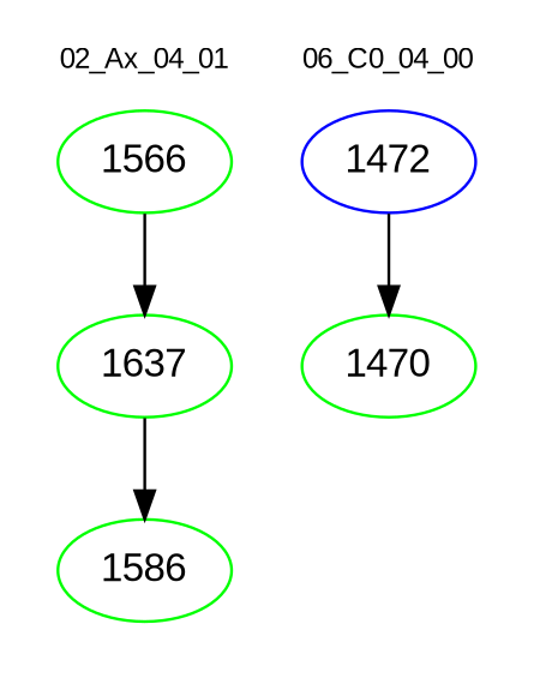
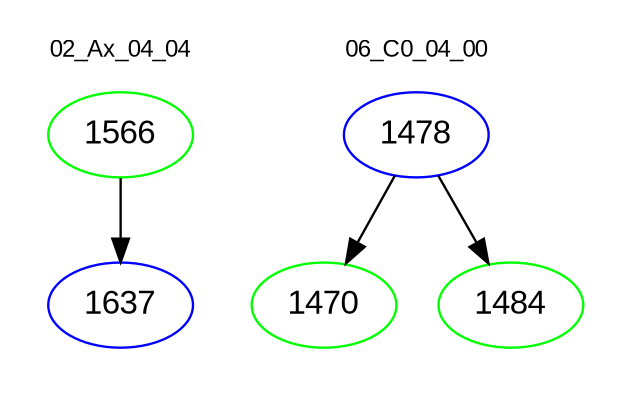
  digraph {
    fontname="Liberation Sans"
    node [color=green fontname="Liberation Sans"]
    edge [color=black fontname="Liberation Sans"]
    n1 [label=1566]
-   n2 [label=1637]
-   n3 [label=1586]
+   n2 [color=blue label=1637]
    n4 [label=1470]
-   n5 [color=blue label=1472]
+   n5 [color=blue label=1478]
+   n6 [label=1484]
    subgraph cluster_1 {
      color=white
      fontsize=10
-     label="02_Ax_04_01"
+     label="02_Ax_04_04"
      n1
      n2
-     n3
    }
    subgraph cluster_2 {
      color=white
      fontsize=10
      label="06_C0_04_00"
      n4
      n5
+     n6
    }
    n1 -> n2
-   n2 -> n3
    n5 -> n4
+   n5 -> n6
  }
